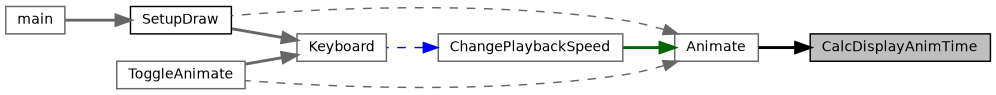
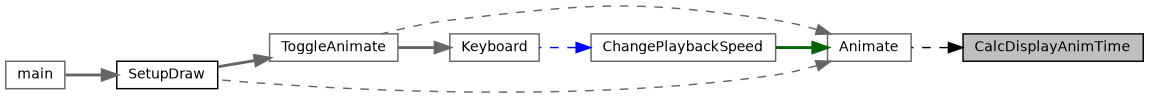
  digraph {
    rankdir=RL
    node [color=gray40 fillcolor=white fontname=Helvetica fontsize=10 shape=record style=filled]
    edge [color=gray40 dir=back fontname=Helvetica fontsize=10 labelfontname=Helvetica labelfontsize=10 style=bold]
    n1 [color=black fillcolor=grey75 fontcolor=black height=0.2 label=CalcDisplayAnimTime width=0.4]
    n2 [height=0.2 label=Animate width=0.4]
    n3 [height=0.2 label=ChangePlaybackSpeed width=0.4]
    n4 [color=black height=0.2 label=SetupDraw width=0.4]
    n5 [height=0.2 label=ToggleAnimate width=0.4]
    n6 [height=0.2 label=Keyboard width=0.4]
    n7 [height=0.2 label=main width=0.4]
-   n1 -> n2 [color=black]
+   n1 -> n2 [color=black style=dashed]
    n2 -> n3 [color=darkgreen]
    n2 -> n4 [style=dashed]
    n2 -> n5 [style=dashed]
    n3 -> n6 [color=blue style=dashed]
    n4 -> n7
-   n6 -> n4
+   n5 -> n4
    n6 -> n5
  }
